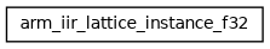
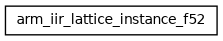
  digraph {
    rankdir=TB
-   n1 [color=black fillcolor=white fontname=Helvetica fontsize=10 height=0.2 label=arm_iir_lattice_instance_f32 shape=record style=filled width=0.4]
+   n1 [color=black fillcolor=white fontname=Helvetica fontsize=10 height=0.2 label=arm_iir_lattice_instance_f52 shape=record style=filled width=0.4]
  }
